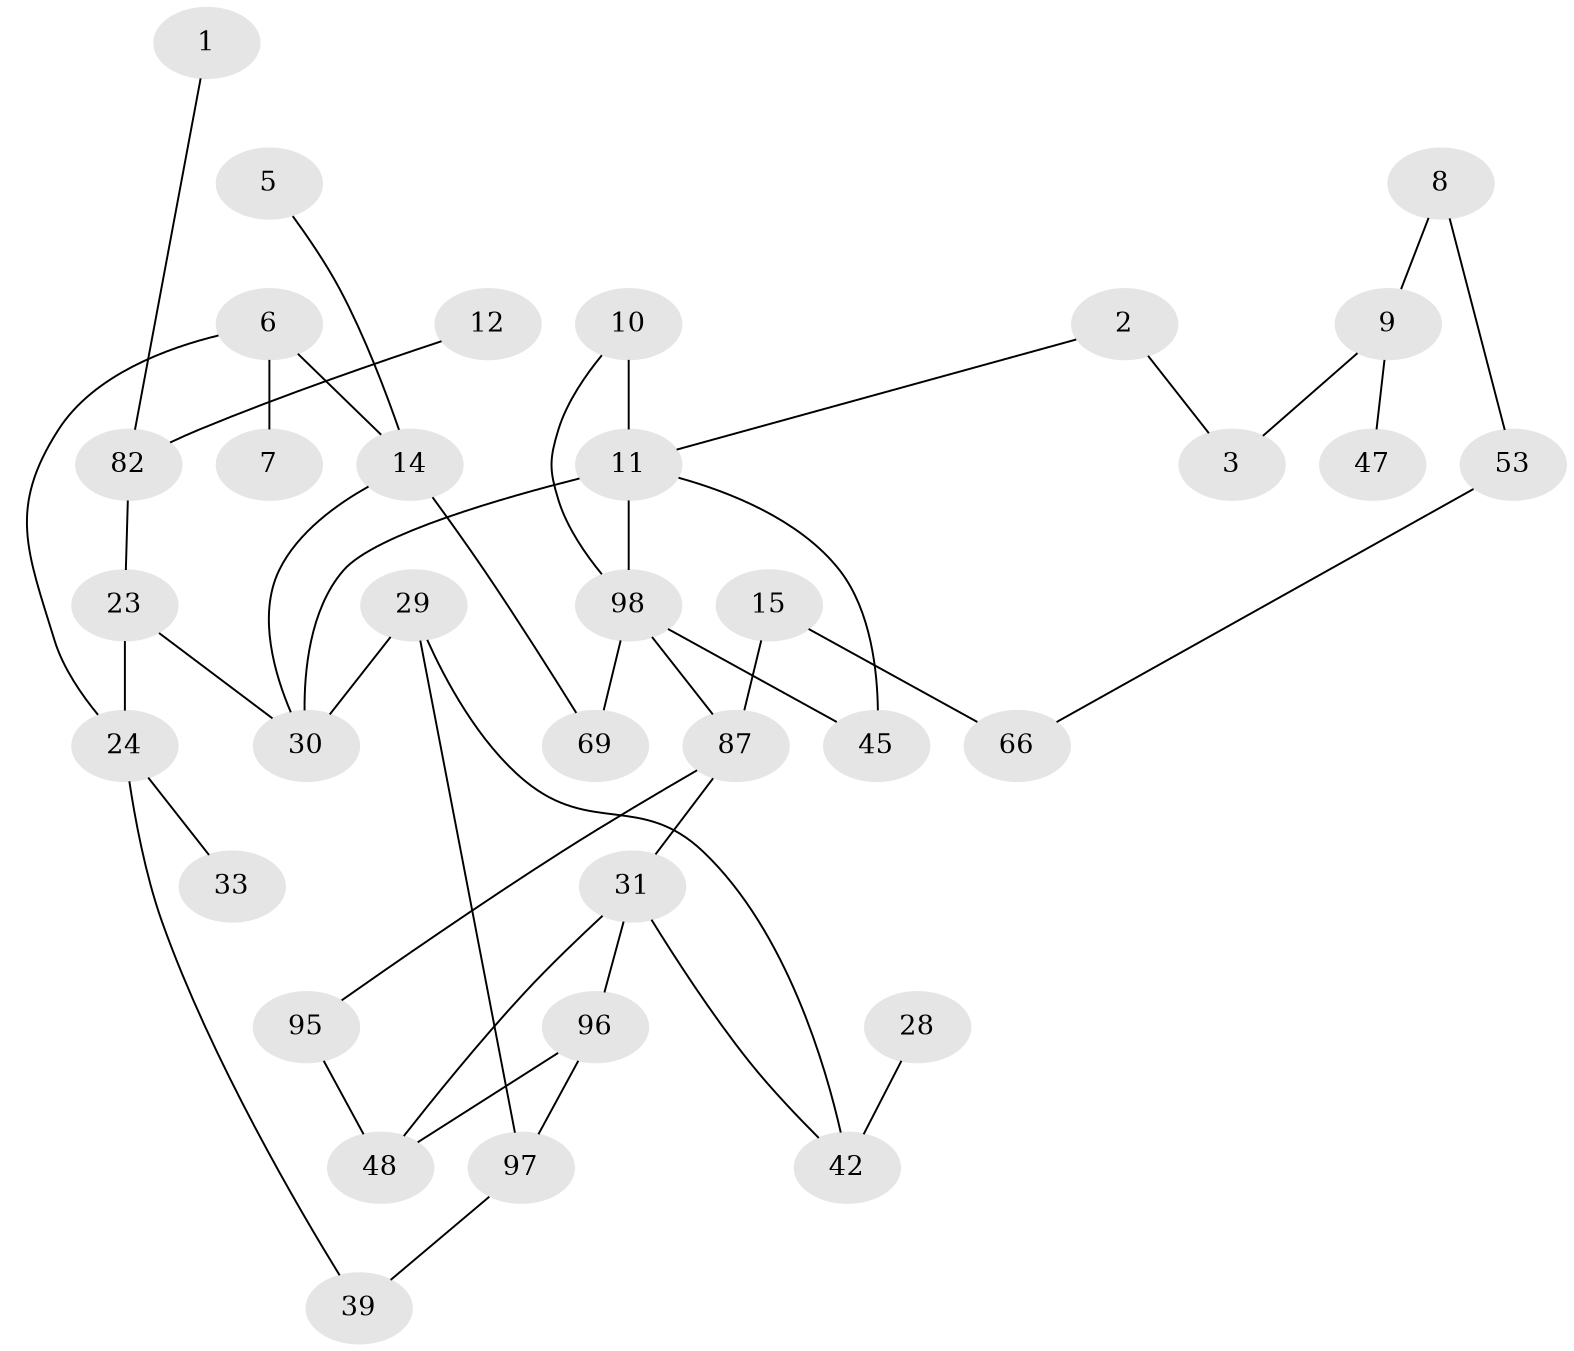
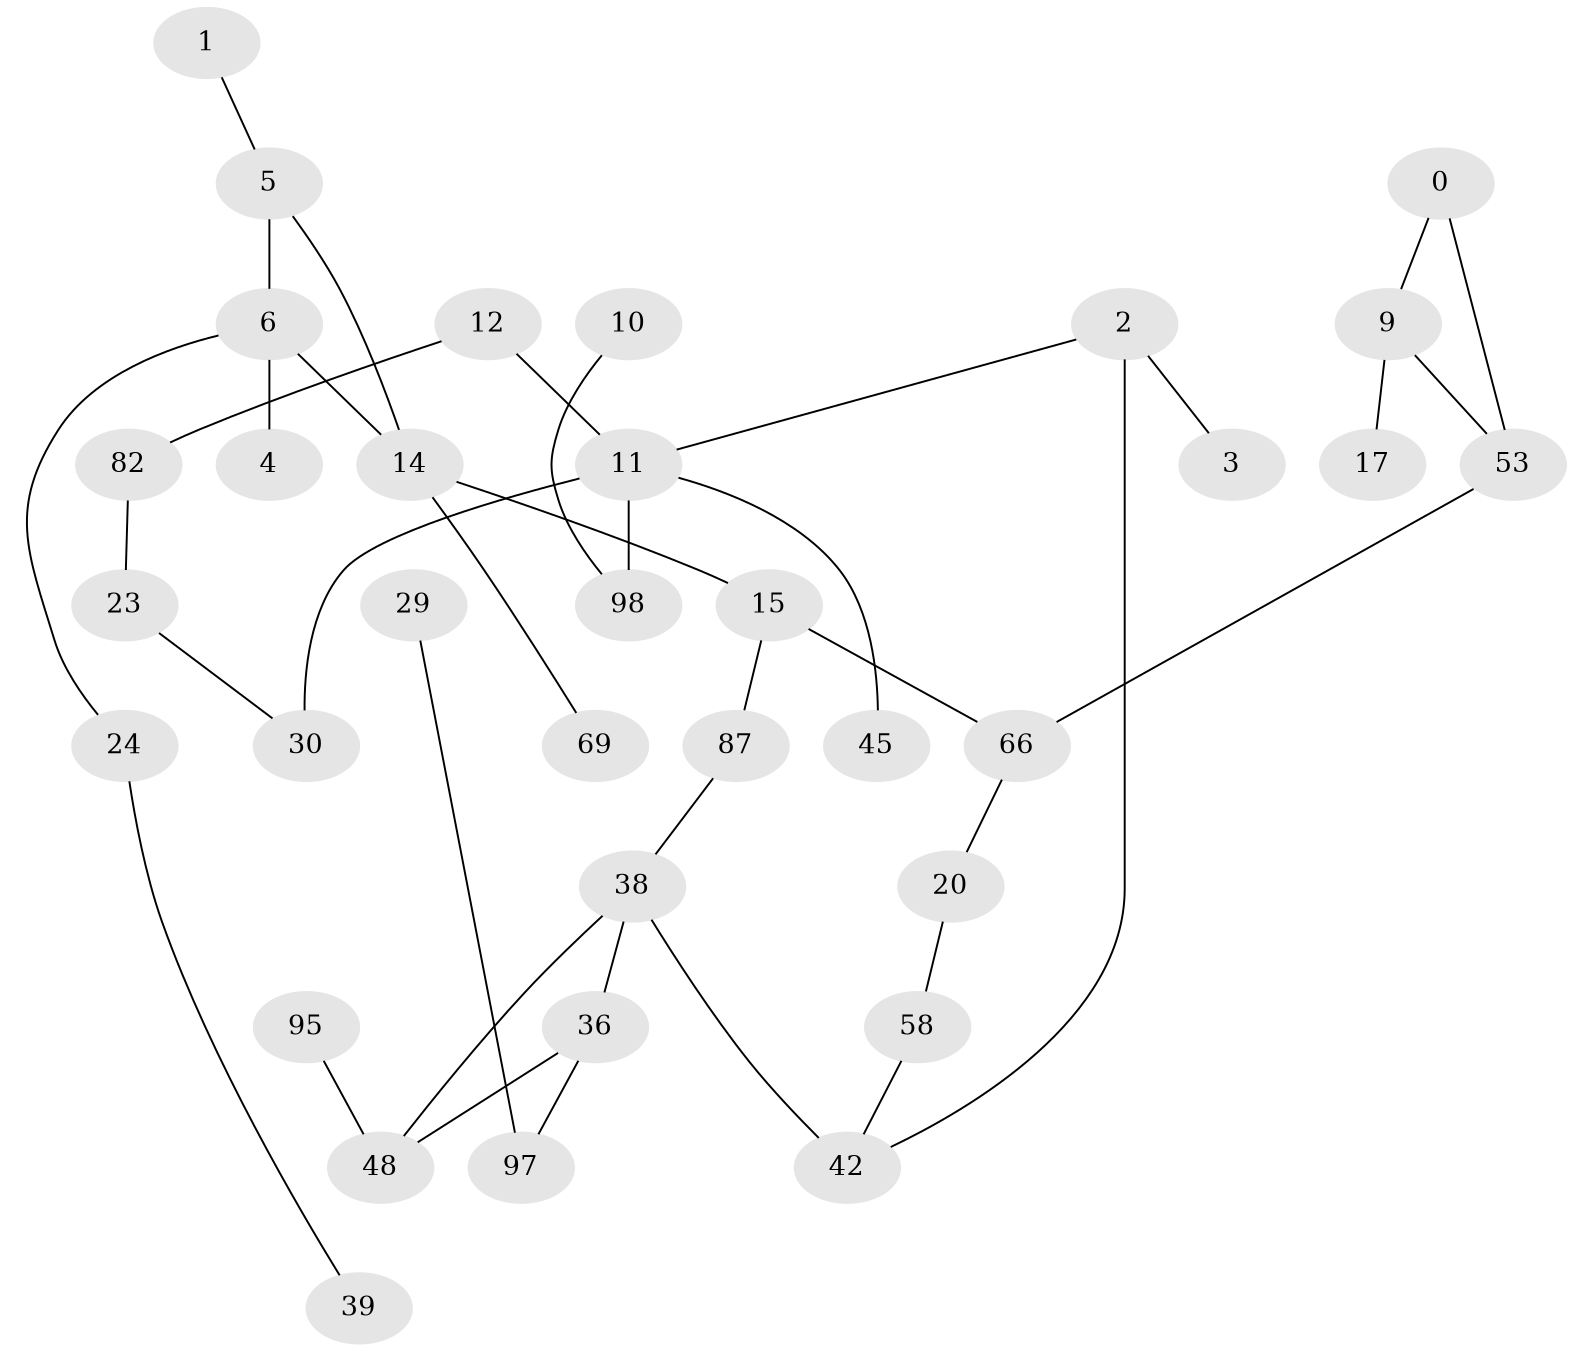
  graph {
    node [color=gray90 style=filled]
    edge [weight=1.0]
    1
    5
    2
    3
    11
    6
    14
    n8 [label=98]
    n9 [label=45]
    30
    24
-   33
    39
    n14 [label=82]
    12
    n16 [label=53]
    9
-   17 [label=47]
-   7
+   17
+   7 [label=4]
    10
    15
    n22 [label=69]
-   8
+   8 [label=0]
    n24 [label=66]
    n25 [label=87]
    23
-   31
+   20
+   31 [label=38]
    n29 [label=95]
-   28
+   28 [label=58]
    n31 [label=42]
-   36 [label=96]
+   36
    n33 [label=48]
    29
    n35 [label=97]
-   1 -- n14
+   1 -- 5
+   5 -- 6 [weight=2.0]
    5 -- 14 [weight=2.0]
    2 -- 3
    2 -- 11
    11 -- n8
    11 -- n9
    11 -- 30 [weight=2.0]
    6 -- 14
    6 -- 24
    6 -- 7 [weight=2.0]
-   14 -- 30
+   14 -- 15
    14 -- n22
-   n8 -- n9
-   n8 -- n22 [weight=2.0]
-   n8 -- n25
-   24 -- 33
    24 -- 39
    n14 -- 23
    12 -- n14
    n16 -- n24
-   9 -- 3
+   9 -- n16
    9 -- 17
-   10 -- 11 [weight=2.0]
+   12 -- 11 [weight=2.0]
    10 -- n8
    15 -- n24
    15 -- n25
    8 -- n16
    8 -- 9
+   n24 -- 20
    n25 -- 31
-   n25 -- n29
    23 -- 30
-   23 -- 24
+   20 -- 28
    31 -- n31
    31 -- 36
    31 -- n33
    n29 -- n33
    28 -- n31
    36 -- n33
    36 -- n35
-   29 -- 30 [weight=2.0]
-   29 -- n31
+   2 -- n31
    29 -- n35
-   n35 -- 39
  }
